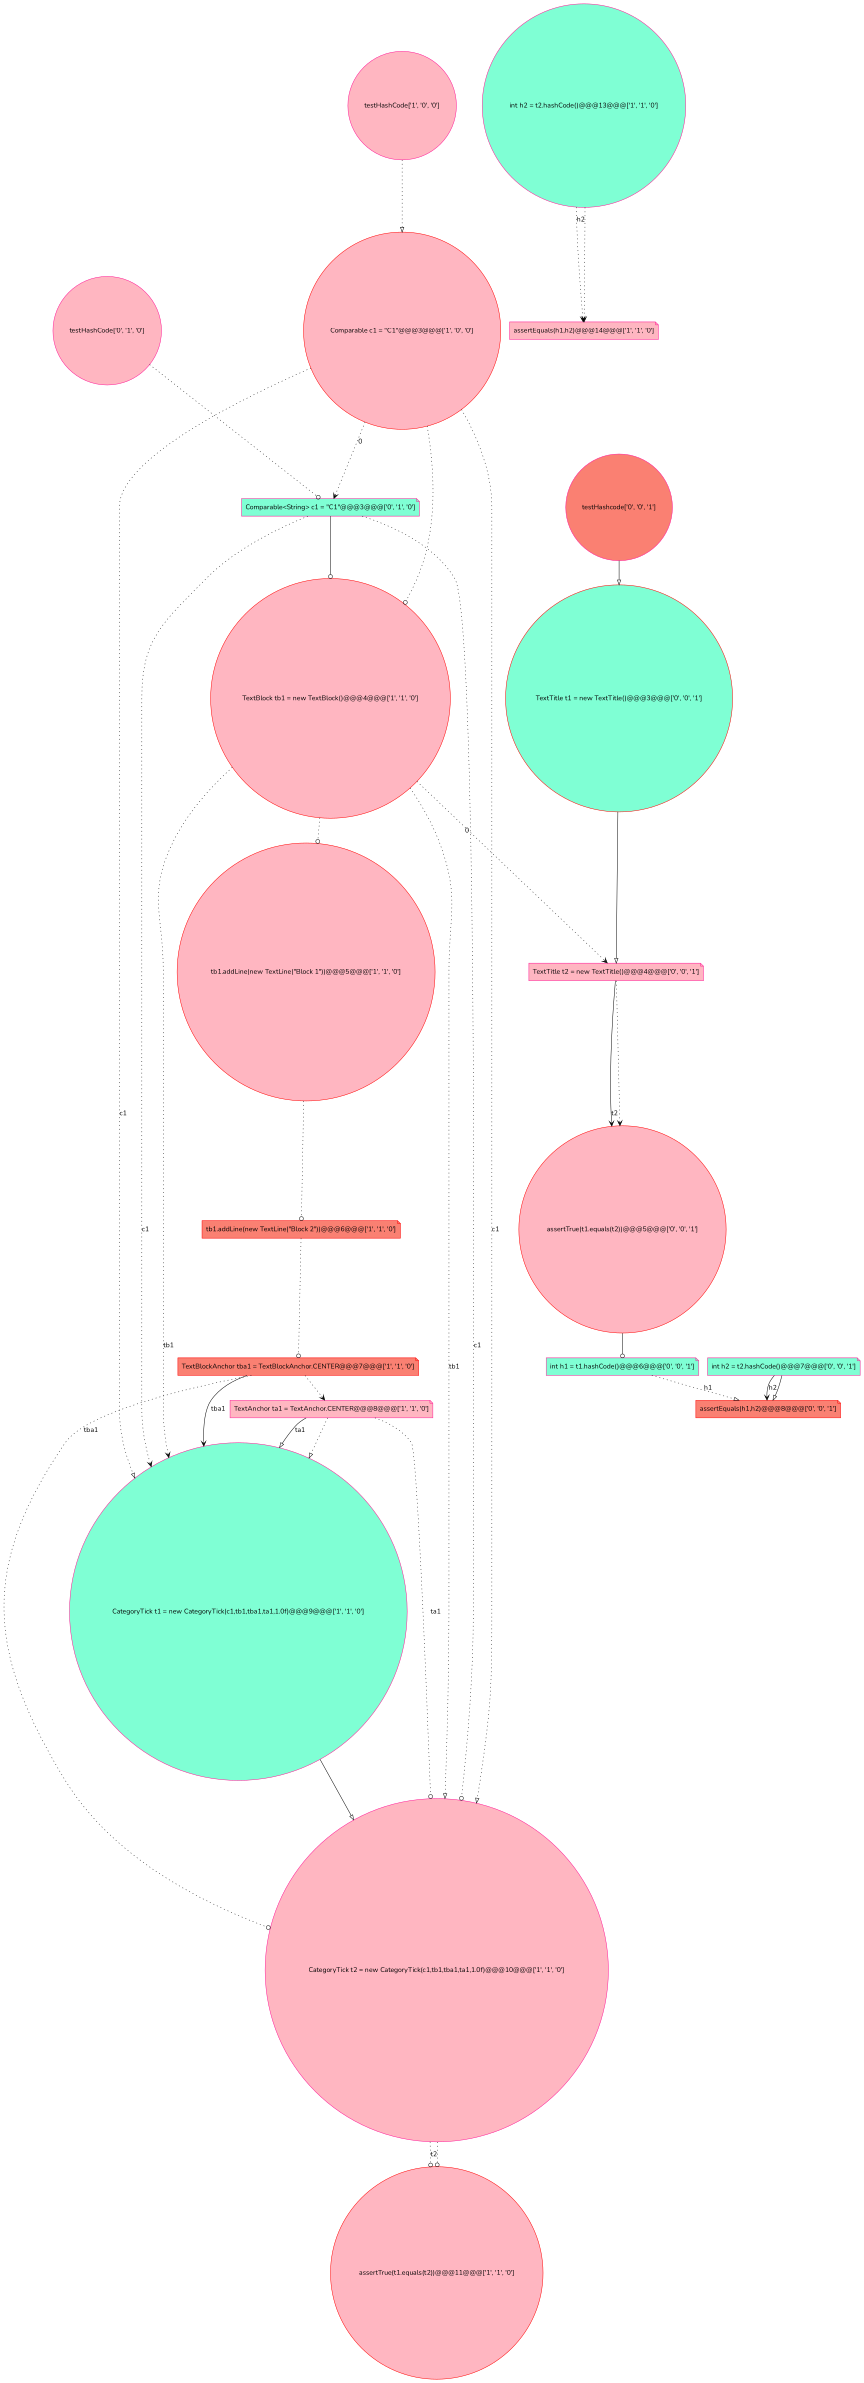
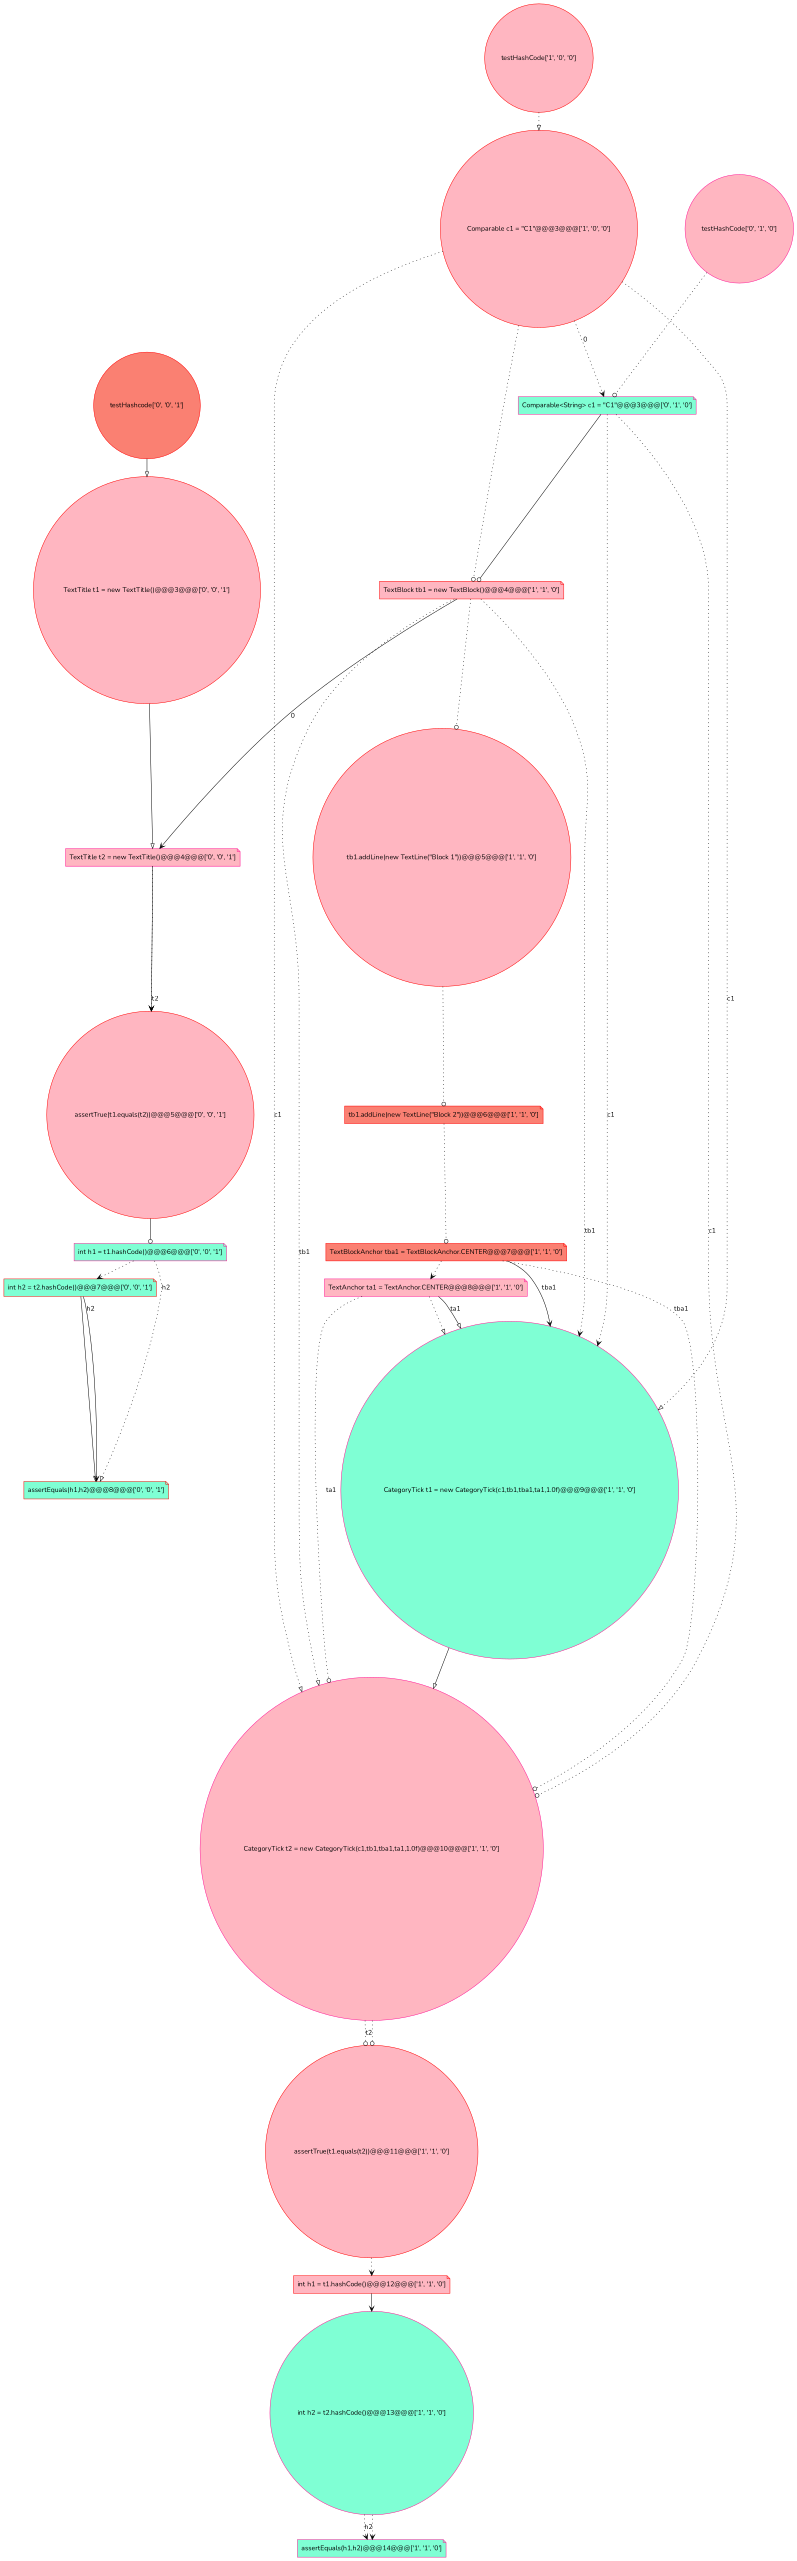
  digraph {
    fontname=Nunito
    node [color=deeppink fillcolor=lightpink fontname=Nunito shape=circle style=filled]
    edge [arrowhead=vee fontname=Nunito style=dotted]
    n1 [label="CategoryTick t2 = new CategoryTick(c1,tb1,tba1,ta1,1.0f)@@@10@@@['1', '1', '0']"]
    n2 [color=red label="assertTrue(t1.equals(t2))@@@11@@@['1', '1', '0']"]
+   n3 [color=red label="int h1 = t1.hashCode()@@@12@@@['1', '1', '0']" shape=note]
    n4 [label="TextTitle t2 = new TextTitle()@@@4@@@['0', '0', '1']" shape=note]
    n5 [color=red label="assertTrue(t1.equals(t2))@@@5@@@['0', '0', '1']"]
    n6 [fillcolor=aquamarine label="int h1 = t1.hashCode()@@@6@@@['0', '0', '1']" shape=note]
    n7 [color=red fillcolor=salmon label="TextBlockAnchor tba1 = TextBlockAnchor.CENTER@@@7@@@['1', '1', '0']" shape=note]
    n8 [fillcolor=aquamarine label="CategoryTick t1 = new CategoryTick(c1,tb1,tba1,ta1,1.0f)@@@9@@@['1', '1', '0']"]
    n9 [label="TextAnchor ta1 = TextAnchor.CENTER@@@8@@@['1', '1', '0']" shape=note]
    n10 [fillcolor=aquamarine label="Comparable<String> c1 = \"C1\"@@@3@@@['0', '1', '0']" shape=note]
-   n11 [color=red label="TextBlock tb1 = new TextBlock()@@@4@@@['1', '1', '0']"]
+   n11 [color=red label="TextBlock tb1 = new TextBlock()@@@4@@@['1', '1', '0']" shape=note]
    n12 [color=red label="tb1.addLine(new TextLine(\"Block 1\"))@@@5@@@['1', '1', '0']"]
-   n13 [fillcolor=aquamarine label="int h2 = t2.hashCode()@@@7@@@['0', '0', '1']" shape=note]
-   n14 [color=red fillcolor=salmon label="assertEquals(h1,h2)@@@8@@@['0', '0', '1']" shape=note]
+   n13 [color=red fillcolor=aquamarine label="int h2 = t2.hashCode()@@@7@@@['0', '0', '1']" shape=note]
+   n14 [color=red fillcolor=aquamarine label="assertEquals(h1,h2)@@@8@@@['0', '0', '1']" shape=note]
    n15 [color=red fillcolor=salmon label="tb1.addLine(new TextLine(\"Block 2\"))@@@6@@@['1', '1', '0']" shape=note]
    n16 [fillcolor=aquamarine label="int h2 = t2.hashCode()@@@13@@@['1', '1', '0']"]
-   n17 [label="assertEquals(h1,h2)@@@14@@@['1', '1', '0']" shape=note]
+   n17 [fillcolor=aquamarine label="assertEquals(h1,h2)@@@14@@@['1', '1', '0']" shape=note]
    n18 [color=red label="Comparable c1 = \"C1\"@@@3@@@['1', '0', '0']"]
-   n19 [label="testHashCode['1', '0', '0']"]
-   n20 [fillcolor=salmon label="testHashcode['0', '0', '1']"]
-   n21 [color=red fillcolor=aquamarine label="TextTitle t1 = new TextTitle()@@@3@@@['0', '0', '1']"]
+   n19 [color=red label="testHashCode['1', '0', '0']"]
+   n20 [color=red fillcolor=salmon label="testHashcode['0', '0', '1']"]
+   n21 [color=red label="TextTitle t1 = new TextTitle()@@@3@@@['0', '0', '1']"]
    n22 [label="testHashCode['0', '1', '0']"]
    n1 -> n2 [arrowhead=odot label=t2]
    n1 -> n2 [arrowhead=odot]
+   n2 -> n3
+   n3 -> n16 [style=solid]
    n4 -> n5 [label=t2 style=solid]
    n4 -> n5
    n5 -> n6 [arrowhead=odot style=solid]
-   n6 -> n14 [arrowhead=onormal label=h1]
+   n6 -> n13
+   n6 -> n14 [arrowhead=onormal label=h2]
    n7 -> n1 [arrowhead=odot label=tba1]
    n7 -> n8 [label=tba1 style=solid]
    n7 -> n9
    n8 -> n1 [arrowhead=onormal style=solid]
    n9 -> n1 [arrowhead=odot label=ta1]
    n9 -> n8 [arrowhead=onormal label=ta1 style=solid]
    n9 -> n8 [arrowhead=onormal]
    n10 -> n1 [arrowhead=odot label=c1]
    n10 -> n8 [label=c1]
    n10 -> n11 [arrowhead=odot style=solid]
    n11 -> n1 [arrowhead=onormal label=tb1]
-   n11 -> n4 [label=0]
+   n11 -> n4 [label=0 style=solid]
    n11 -> n8 [label=tb1]
    n11 -> n12 [arrowhead=odot]
    n12 -> n15 [arrowhead=odot]
    n13 -> n14 [label=h2 style=solid]
    n13 -> n14 [arrowhead=onormal style=solid]
    n15 -> n7 [arrowhead=odot]
    n16 -> n17 [label=h2]
    n16 -> n17
    n18 -> n1 [arrowhead=onormal label=c1]
    n18 -> n8 [arrowhead=onormal label=c1]
    n18 -> n10 [label=0]
    n18 -> n11 [arrowhead=odot]
    n19 -> n18 [arrowhead=onormal]
    n20 -> n21 [arrowhead=onormal style=solid]
    n21 -> n4 [arrowhead=onormal style=solid]
    n22 -> n10 [arrowhead=odot]
  }
